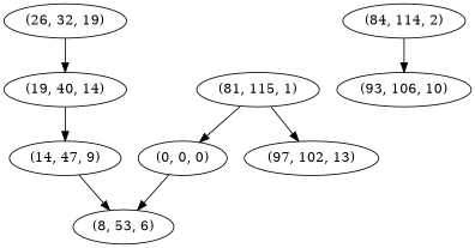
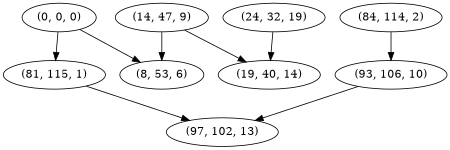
  digraph {
    "(0, 0, 0)"
    "(8, 53, 6)"
    "(81, 115, 1)"
    "(97, 102, 13)"
    "(14, 47, 9)"
    "(19, 40, 14)"
-   "(24, 32, 19)" [label="(26, 32, 19)"]
+   "(24, 32, 19)"
    "(84, 114, 2)"
    "(93, 106, 10)"
    "(0, 0, 0)" -> "(8, 53, 6)"
-   "(81, 115, 1)" -> "(0, 0, 0)"
+   "(0, 0, 0)" -> "(81, 115, 1)"
    "(81, 115, 1)" -> "(97, 102, 13)"
    "(14, 47, 9)" -> "(8, 53, 6)"
-   "(19, 40, 14)" -> "(14, 47, 9)"
+   "(14, 47, 9)" -> "(19, 40, 14)"
    "(24, 32, 19)" -> "(19, 40, 14)"
    "(84, 114, 2)" -> "(93, 106, 10)"
+   "(93, 106, 10)" -> "(97, 102, 13)"
  }
